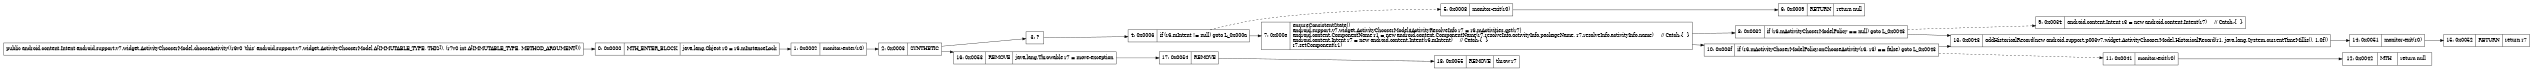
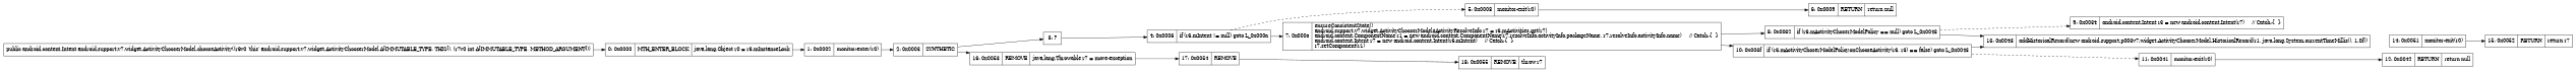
  digraph {
    rankdir=LR
    node [shape=record]
    n1 [label="{0\:\ 0x0000|MTH_ENTER_BLOCK\l|java.lang.Object r0 = r6.mInstanceLock\l}"]
    n2 [label="{1\:\ 0x0002|monitor\-enter(r0)\l}"]
    n3 [label="{2\:\ 0x0003|SYNTHETIC\l}"]
    n4 [label="{3\:\ ?}"]
    n5 [label="{16\:\ 0x0053|REMOVE\l|java.lang.Throwable r7 = move\-exception\l}"]
    n6 [label="{4\:\ 0x0006|if (r6.mIntent != null) goto L_0x000a\l}"]
    n7 [label="{17\:\ 0x0054|REMOVE\l}"]
    n8 [label="{5\:\ 0x0008|monitor\-exit(r0)\l}"]
    n9 [label="{7\:\ 0x000a|ensureConsistentState()\landroid.support.v7.widget.ActivityChooserModel$ActivityResolveInfo r7 = r6.mActivities.get(r7)\landroid.content.ComponentName r1 = new android.content.ComponentName(r7.resolveInfo.activityInfo.packageName, r7.resolveInfo.activityInfo.name)     \/\/ Catch:\{  \}\landroid.content.Intent r7 = new android.content.Intent(r6.mIntent)     \/\/ Catch:\{  \}\lr7.setComponent(r1)\l}"]
    n10 [label="{6\:\ 0x0009|RETURN\l|return null\l}"]
    n11 [label="{8\:\ 0x0032|if (r6.mActivityChoserModelPolicy == null) goto L_0x0043\l}"]
    n12 [label="{10\:\ 0x003f|if (r6.mActivityChoserModelPolicy.onChooseActivity(r6, r3) == false) goto L_0x0043\l}"]
    n13 [label="{9\:\ 0x0034|android.content.Intent r3 = new android.content.Intent(r7)     \/\/ Catch:\{  \}\l}"]
    n14 [label="{13\:\ 0x0043|addHistoricalRecord(new android.support.p003v7.widget.ActivityChooserModel.HistoricalRecord(r1, java.lang.System.currentTimeMillis(), 1.0f))\l}"]
    n15 [label="{14\:\ 0x0051|monitor\-exit(r0)\l}"]
    n16 [label="{11\:\ 0x0041|monitor\-exit(r0)\l}"]
-   n17 [label="{12\:\ 0x0042|MTH\l|return null\l}"]
+   n17 [label="{12\:\ 0x0042|RETURN\l|return null\l}"]
    n18 [label="{15\:\ 0x0052|RETURN\l|return r7\l}"]
    n19 [label="{18\:\ 0x0055|REMOVE\l|throw r7\l}"]
    n20 [label="{public android.content.Intent android.support.v7.widget.ActivityChooserModel.chooseActivity((r6v0 'this' android.support.v7.widget.ActivityChooserModel A[IMMUTABLE_TYPE, THIS]), (r7v0 int A[IMMUTABLE_TYPE, METHOD_ARGUMENT])) }"]
    n1 -> n2
    n2 -> n3
    n3 -> n4
    n3 -> n5
    n4 -> n6
    n5 -> n7
    n6 -> n8 [style=dashed]
    n6 -> n9
    n7 -> n19
    n8 -> n10
    n9 -> n11
    n9 -> n12
    n11 -> n13 [style=dashed]
    n11 -> n14
    n12 -> n14
    n12 -> n16 [style=dashed]
-   n14 -> n15
    n15 -> n18
    n16 -> n17
    n20 -> n1
  }
